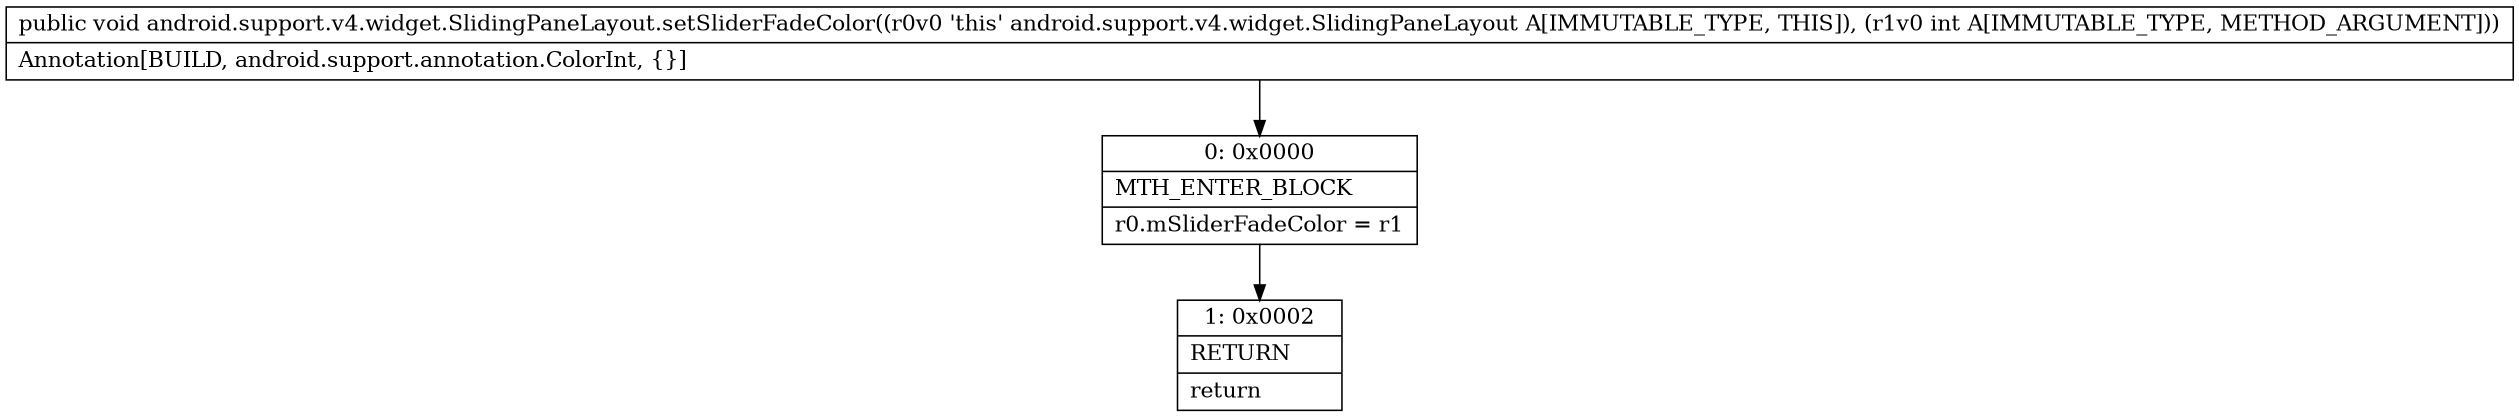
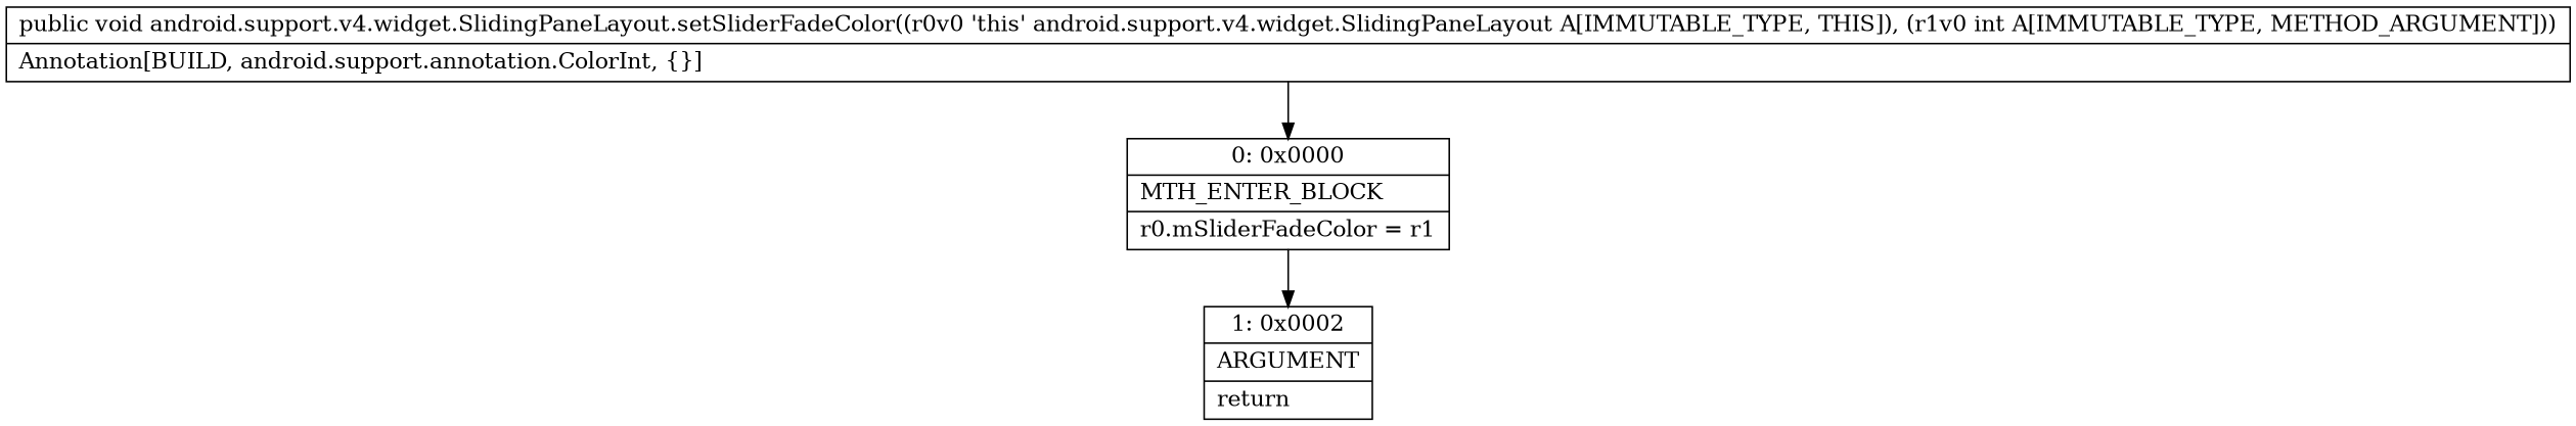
  digraph {
    node [shape=record]
    n1 [label="{0\:\ 0x0000|MTH_ENTER_BLOCK\l|r0.mSliderFadeColor = r1\l}"]
-   n2 [label="{1\:\ 0x0002|RETURN\l|return\l}"]
+   n2 [label="{1\:\ 0x0002|ARGUMENT\l|return\l}"]
    n3 [label="{public void android.support.v4.widget.SlidingPaneLayout.setSliderFadeColor((r0v0 'this' android.support.v4.widget.SlidingPaneLayout A[IMMUTABLE_TYPE, THIS]), (r1v0 int A[IMMUTABLE_TYPE, METHOD_ARGUMENT]))  | Annotation[BUILD, android.support.annotation.ColorInt, \{\}]\l}"]
    n1 -> n2
    n3 -> n1
  }
